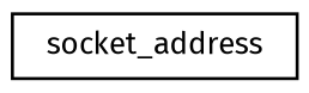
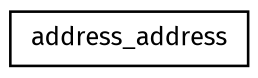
  digraph {
    rankdir=LR
    fontname="Fira Sans"
-   n1 [color=black fillcolor=white fontname="Fira Sans" fontsize=10 height=0.2 label=socket_address shape=record style=filled width=0.4]
+   n1 [color=black fillcolor=white fontname="Fira Sans" fontsize=10 height=0.2 label=address_address shape=record style=filled width=0.4]
  }
